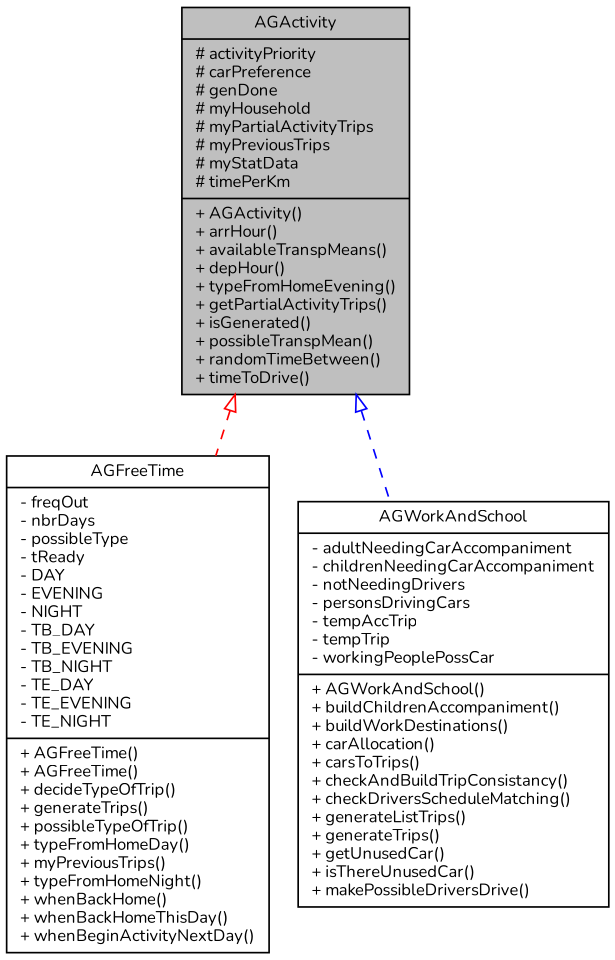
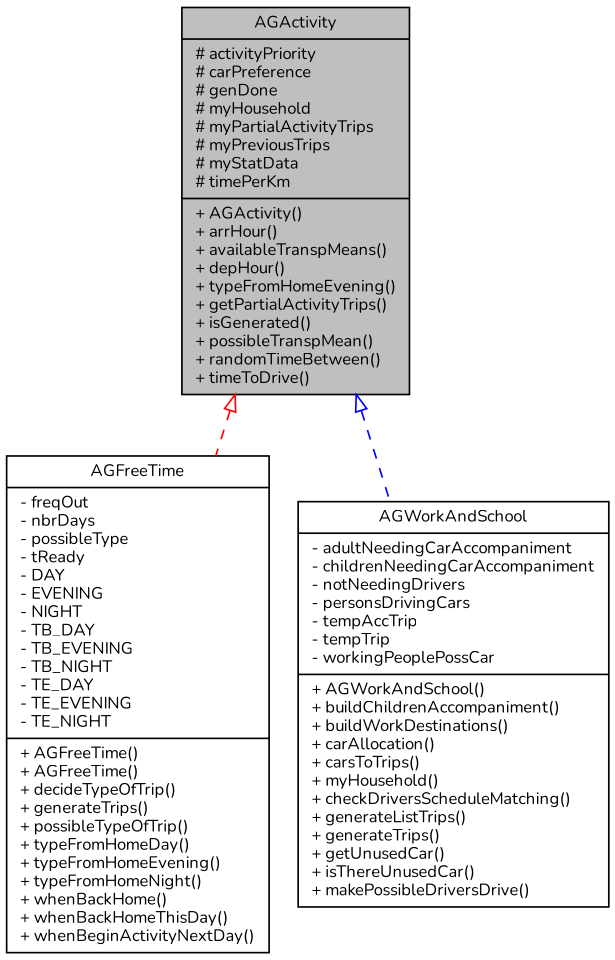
  digraph {
    fontname=Nunito
    node [color=black fillcolor=white fontname=Nunito fontsize=10 shape=record style=filled]
    edge [arrowtail=onormal dir=back fontname=Nunito fontsize=10 labelfontname=Helvetica labelfontsize=10 style=dashed]
    n1 [fillcolor=grey75 fontcolor=black height=0.2 label="{AGActivity\n|# activityPriority\l# carPreference\l# genDone\l# myHousehold\l# myPartialActivityTrips\l# myPreviousTrips\l# myStatData\l# timePerKm\l|+ AGActivity()\l+ arrHour()\l+ availableTranspMeans()\l+ depHour()\l+ typeFromHomeEvening()\l+ getPartialActivityTrips()\l+ isGenerated()\l+ possibleTranspMean()\l+ randomTimeBetween()\l+ timeToDrive()\l}" width=0.4]
-   n2 [height=0.2 label="{AGFreeTime\n|- freqOut\l- nbrDays\l- possibleType\l- tReady\l- DAY\l- EVENING\l- NIGHT\l- TB_DAY\l- TB_EVENING\l- TB_NIGHT\l- TE_DAY\l- TE_EVENING\l- TE_NIGHT\l|+ AGFreeTime()\l+ AGFreeTime()\l+ decideTypeOfTrip()\l+ generateTrips()\l+ possibleTypeOfTrip()\l+ typeFromHomeDay()\l+ myPreviousTrips()\l+ typeFromHomeNight()\l+ whenBackHome()\l+ whenBackHomeThisDay()\l+ whenBeginActivityNextDay()\l}" width=0.4]
-   n3 [height=0.2 label="{AGWorkAndSchool\n|- adultNeedingCarAccompaniment\l- childrenNeedingCarAccompaniment\l- notNeedingDrivers\l- personsDrivingCars\l- tempAccTrip\l- tempTrip\l- workingPeoplePossCar\l|+ AGWorkAndSchool()\l+ buildChildrenAccompaniment()\l+ buildWorkDestinations()\l+ carAllocation()\l+ carsToTrips()\l+ checkAndBuildTripConsistancy()\l+ checkDriversScheduleMatching()\l+ generateListTrips()\l+ generateTrips()\l+ getUnusedCar()\l+ isThereUnusedCar()\l+ makePossibleDriversDrive()\l}" width=0.4]
+   n2 [height=0.2 label="{AGFreeTime\n|- freqOut\l- nbrDays\l- possibleType\l- tReady\l- DAY\l- EVENING\l- NIGHT\l- TB_DAY\l- TB_EVENING\l- TB_NIGHT\l- TE_DAY\l- TE_EVENING\l- TE_NIGHT\l|+ AGFreeTime()\l+ AGFreeTime()\l+ decideTypeOfTrip()\l+ generateTrips()\l+ possibleTypeOfTrip()\l+ typeFromHomeDay()\l+ typeFromHomeEvening()\l+ typeFromHomeNight()\l+ whenBackHome()\l+ whenBackHomeThisDay()\l+ whenBeginActivityNextDay()\l}" width=0.4]
+   n3 [height=0.2 label="{AGWorkAndSchool\n|- adultNeedingCarAccompaniment\l- childrenNeedingCarAccompaniment\l- notNeedingDrivers\l- personsDrivingCars\l- tempAccTrip\l- tempTrip\l- workingPeoplePossCar\l|+ AGWorkAndSchool()\l+ buildChildrenAccompaniment()\l+ buildWorkDestinations()\l+ carAllocation()\l+ carsToTrips()\l+ myHousehold()\l+ checkDriversScheduleMatching()\l+ generateListTrips()\l+ generateTrips()\l+ getUnusedCar()\l+ isThereUnusedCar()\l+ makePossibleDriversDrive()\l}" width=0.4]
    n1 -> n2 [color=red]
    n1 -> n3 [color=blue]
  }
